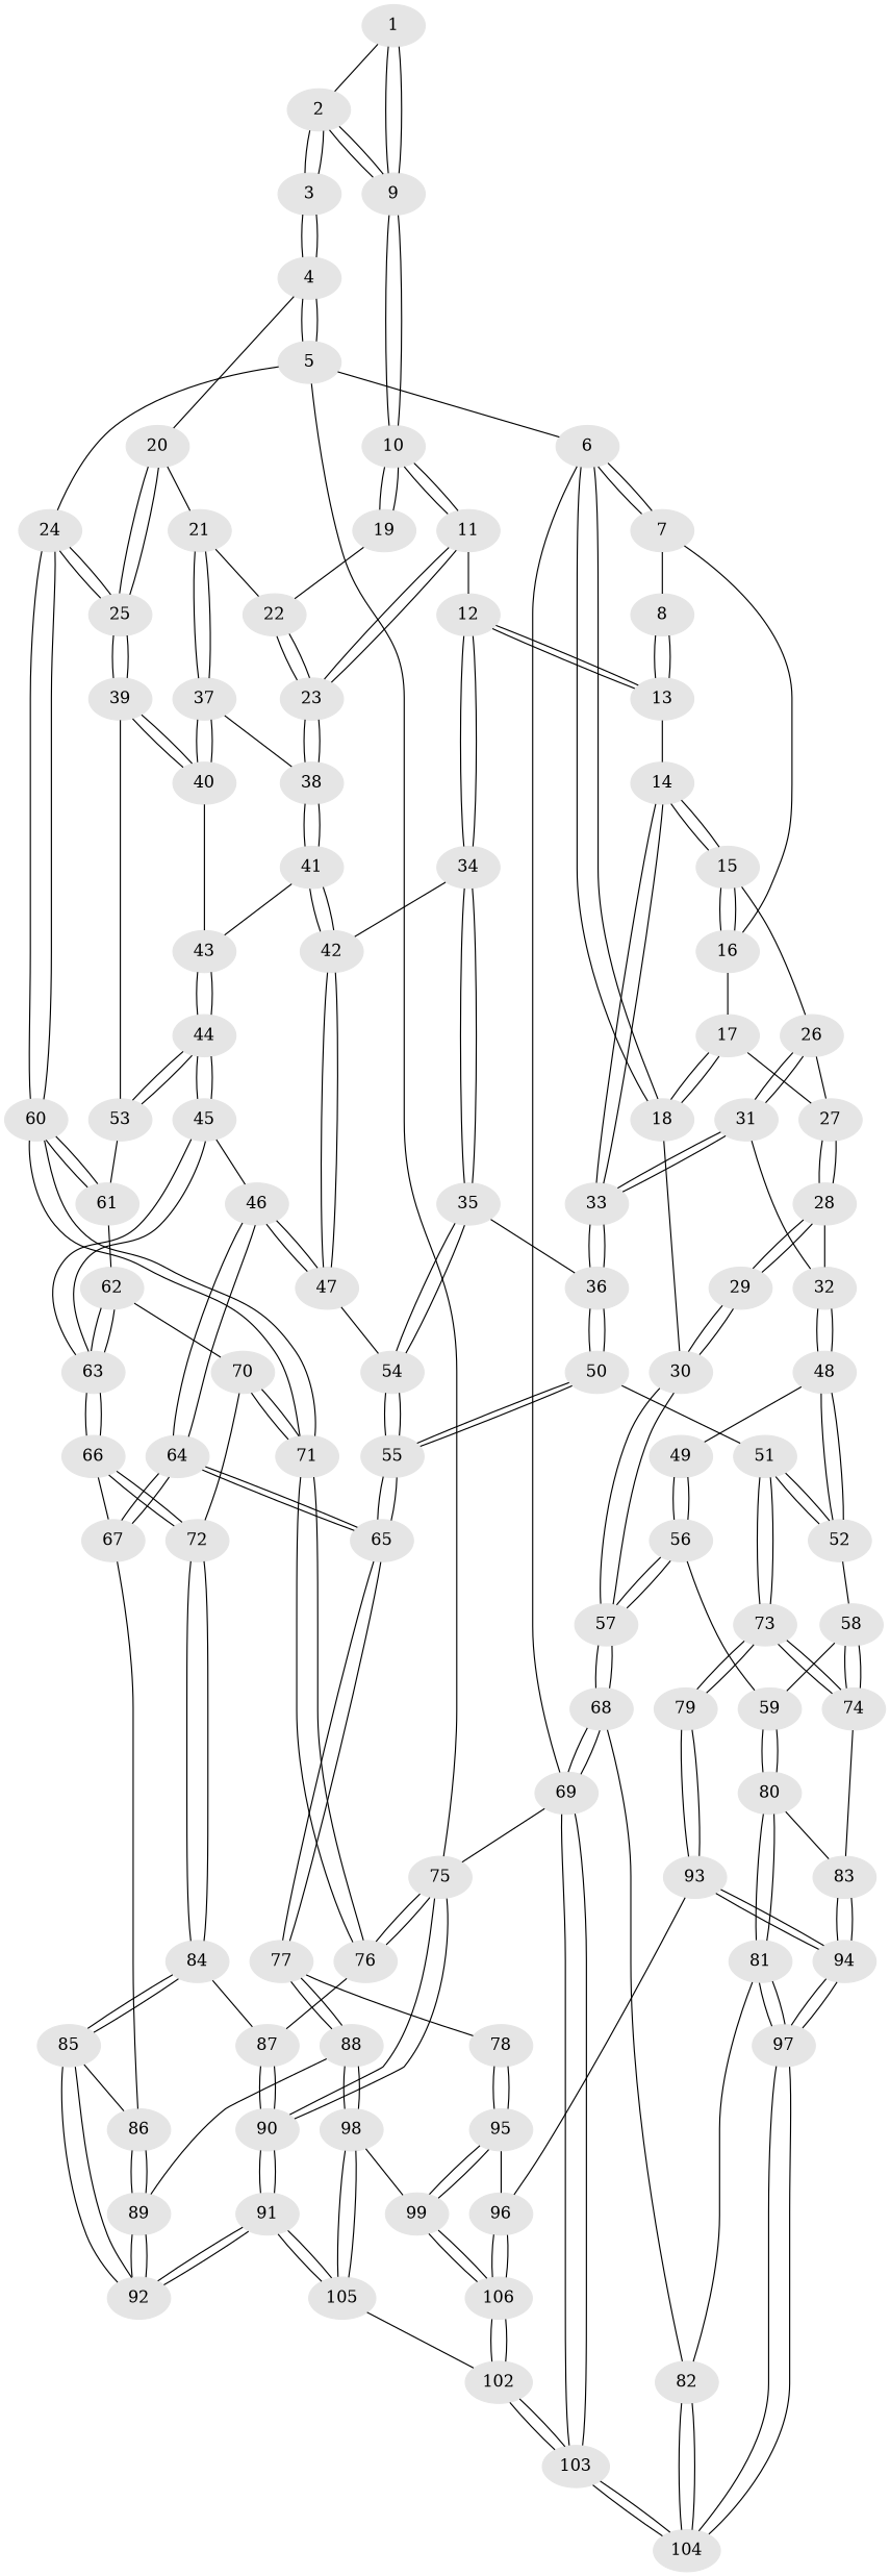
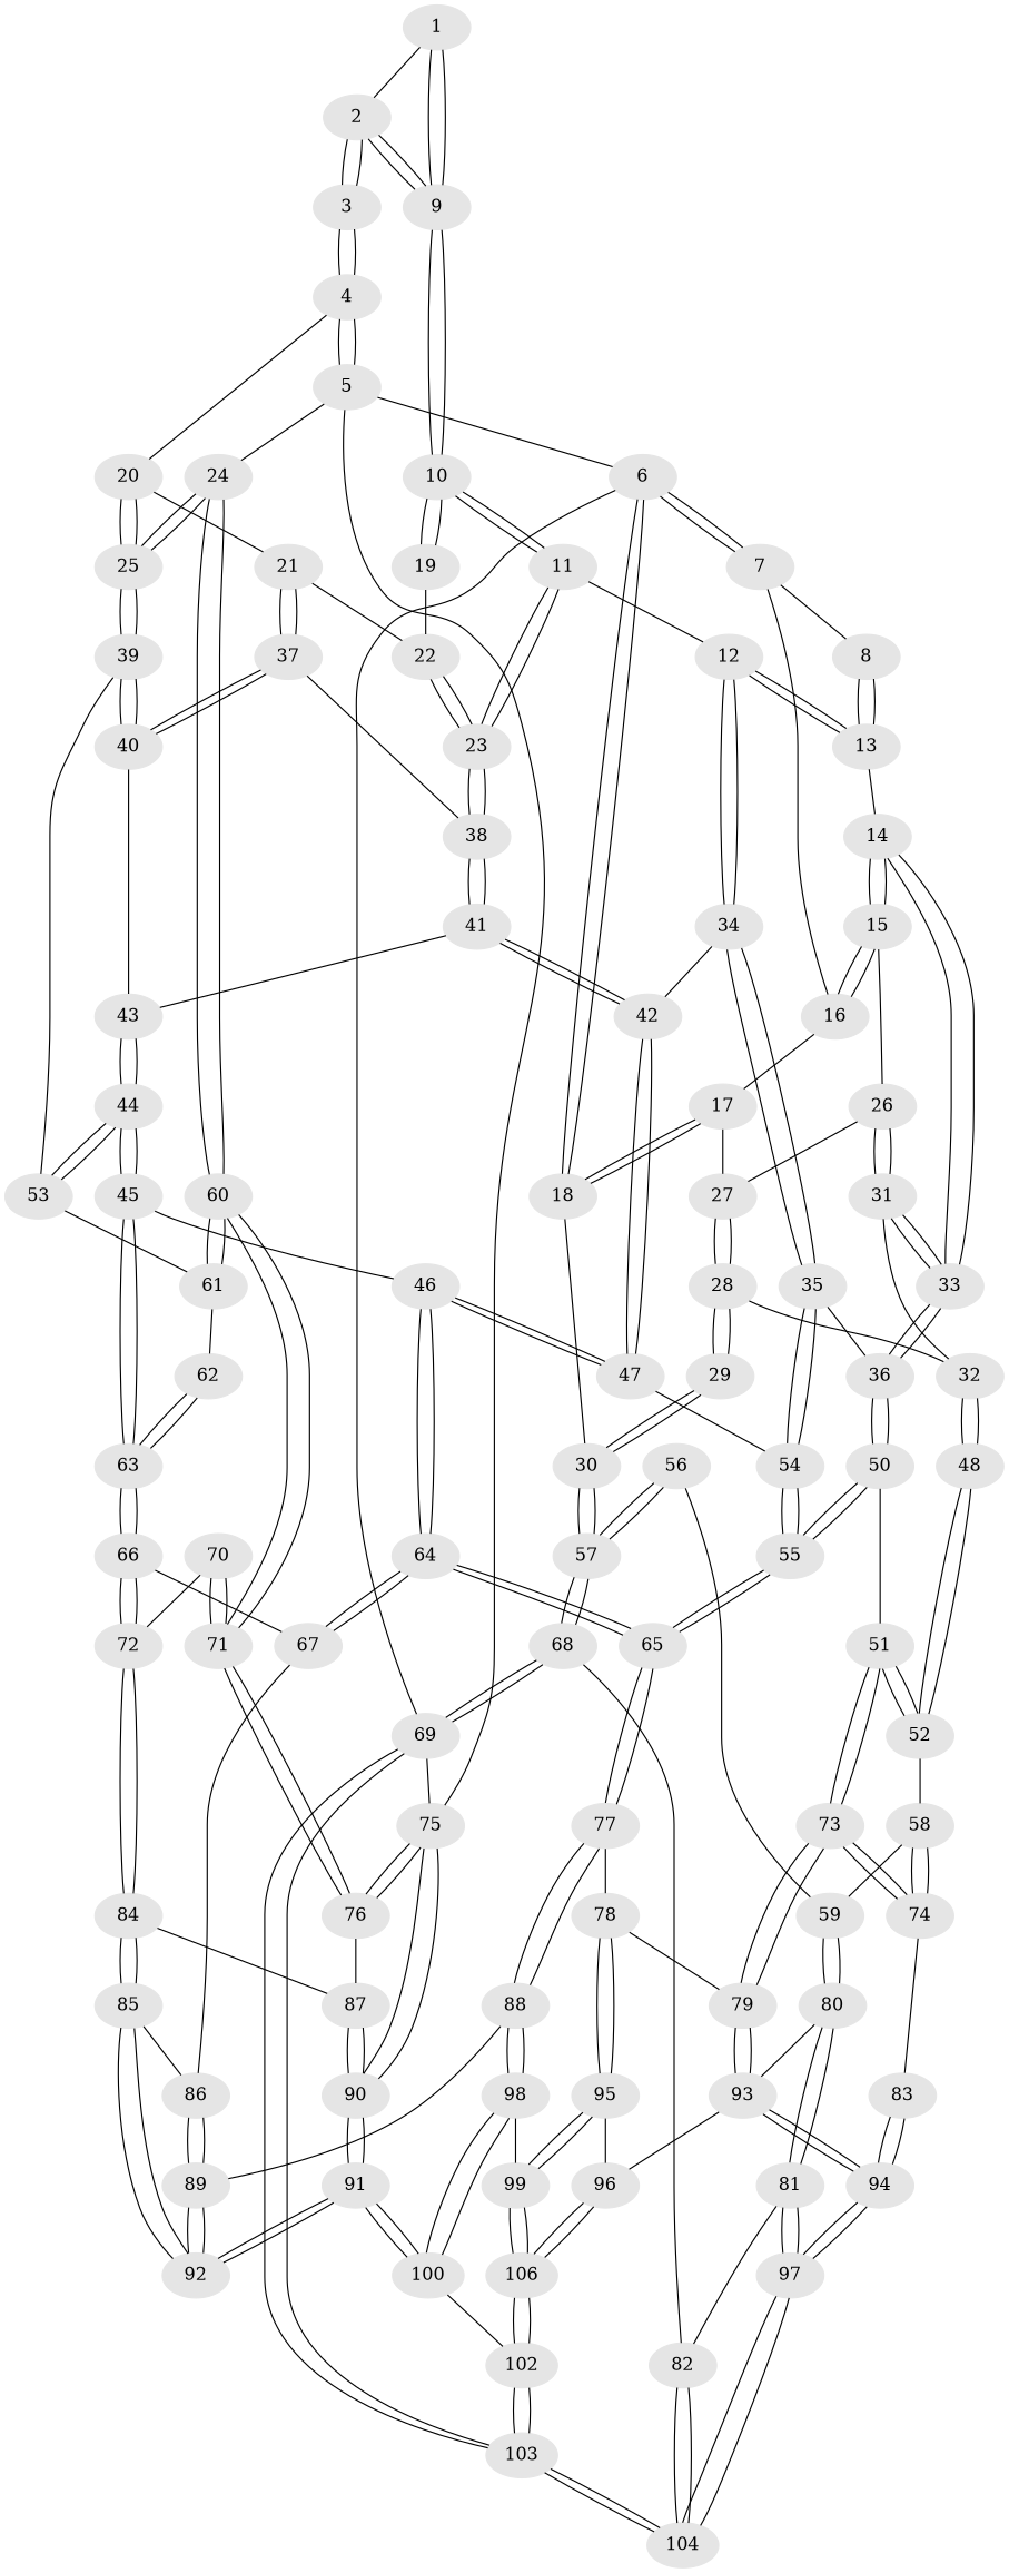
  graph {
    node [color=gray90 style=filled]
    1
    2
    9
    3
    10
    4
    5
    20
    6
    24
    75
    21
    25
    7
    18
    69
    60
    76
    90
    8
    16
    30
    103
    13
    17
    14
    11
    19
    12
    23
    22
    34
    38
    35
    42
    15
    33
    26
    36
    27
    31
    28
    57
    37
    39
    40
    41
    61
    71
    53
    32
    29
    48
-   49
    56
    68
    52
    50
    54
    47
    55
    51
    43
    44
    45
    46
    63
    64
    66
    65
    67
    58
    59
    73
    74
    79
    62
    77
    80
    82
    83
    81
    70
    72
    86
    78
    88
    84
    89
    104
    87
    85
    93
    94
    91
    95
    98
    96
    99
    97
    92
-   100 [label=105]
+   100
    102
    n104 [label=106]
    1 -- 2
    1 -- 9
    1 -- 9
    2 -- 9
    2 -- 9
    2 -- 3
    2 -- 3
    9 -- 10
    9 -- 10
    3 -- 4
    3 -- 4
    10 -- 11
    10 -- 11
    10 -- 19
    10 -- 19
    4 -- 5
    4 -- 5
    4 -- 20
    5 -- 6
    5 -- 24
    5 -- 75
    20 -- 21
    20 -- 25
    20 -- 25
    6 -- 7
    6 -- 7
    6 -- 18
    6 -- 18
    6 -- 69
    24 -- 25
    24 -- 25
    24 -- 60
    24 -- 60
    75 -- 76
    75 -- 76
    75 -- 90
    75 -- 90
    21 -- 22
    21 -- 37
    21 -- 37
    25 -- 39
    25 -- 39
    7 -- 8
    7 -- 16
    18 -- 30
    69 -- 75
    69 -- 103
    69 -- 103
    60 -- 61
    60 -- 61
    60 -- 71
    60 -- 71
    76 -- 87
    90 -- 91
    90 -- 91
    8 -- 13
    8 -- 13
    16 -- 17
    30 -- 57
    30 -- 57
    103 -- 104
    103 -- 104
    13 -- 14
    17 -- 18
    17 -- 18
    17 -- 27
    14 -- 15
    14 -- 15
    14 -- 33
    14 -- 33
    11 -- 12
    11 -- 23
    11 -- 23
    19 -- 22
    12 -- 13
    12 -- 13
    12 -- 34
    12 -- 34
    23 -- 38
    23 -- 38
    22 -- 23
    22 -- 23
    34 -- 35
    34 -- 35
    34 -- 42
    38 -- 41
    38 -- 41
    35 -- 36
    35 -- 54
    35 -- 54
    42 -- 47
    42 -- 47
    15 -- 16
    15 -- 16
    15 -- 26
    33 -- 36
    33 -- 36
    26 -- 27
    26 -- 31
    26 -- 31
    36 -- 50
    36 -- 50
    27 -- 28
    27 -- 28
    31 -- 33
    31 -- 33
    31 -- 32
    28 -- 32
    28 -- 29
    28 -- 29
    57 -- 68
    57 -- 68
    37 -- 38
    37 -- 40
    37 -- 40
    39 -- 40
    39 -- 40
    39 -- 53
    40 -- 43
    41 -- 42
    41 -- 42
    41 -- 43
    61 -- 62
    71 -- 76
    71 -- 76
    53 -- 61
    32 -- 48
    32 -- 48
    29 -- 30
    29 -- 30
-   48 -- 49
    48 -- 52
    48 -- 52
-   49 -- 56
-   49 -- 56
    56 -- 57
    56 -- 57
    56 -- 59
    68 -- 69
    68 -- 69
    68 -- 82
    52 -- 58
    50 -- 55
    50 -- 55
    50 -- 51
    54 -- 55
    54 -- 55
    47 -- 54
    55 -- 65
    55 -- 65
    51 -- 52
    51 -- 52
    51 -- 73
    51 -- 73
    43 -- 44
    43 -- 44
    44 -- 53
    44 -- 53
    44 -- 45
    44 -- 45
    45 -- 46
    45 -- 63
    45 -- 63
    46 -- 47
    46 -- 47
    46 -- 64
    46 -- 64
    63 -- 66
    63 -- 66
    64 -- 65
    64 -- 65
    64 -- 67
    64 -- 67
    66 -- 67
    66 -- 72
    66 -- 72
    65 -- 77
    65 -- 77
    67 -- 86
    58 -- 59
    58 -- 74
    58 -- 74
    59 -- 80
    59 -- 80
    73 -- 74
    73 -- 74
    73 -- 79
    73 -- 79
    74 -- 83
    79 -- 93
    79 -- 93
    62 -- 63
    62 -- 63
-   62 -- 70
    77 -- 78
    77 -- 88
    77 -- 88
-   80 -- 83
+   80 -- 93
    80 -- 81
    80 -- 81
    82 -- 104
    82 -- 104
    83 -- 94
    83 -- 94
    81 -- 82
    81 -- 97
    81 -- 97
    70 -- 71
    70 -- 71
    70 -- 72
    72 -- 84
    72 -- 84
    86 -- 89
    86 -- 89
+   78 -- 79
    78 -- 95
    78 -- 95
    88 -- 89
    88 -- 98
    88 -- 98
    84 -- 87
    84 -- 85
    84 -- 85
    89 -- 92
    89 -- 92
    87 -- 90
    87 -- 90
    85 -- 86
    85 -- 92
    85 -- 92
    93 -- 94
    93 -- 94
    93 -- 96
    94 -- 97
    94 -- 97
    91 -- 92
    91 -- 92
    91 -- 100
    91 -- 100
    95 -- 96
    95 -- 99
    95 -- 99
    98 -- 99
    98 -- 100
    98 -- 100
    96 -- n104
    96 -- n104
    99 -- n104
    99 -- n104
    97 -- 104
    97 -- 104
    100 -- 102
    102 -- 103
    102 -- 103
    n104 -- 102
    n104 -- 102
  }
